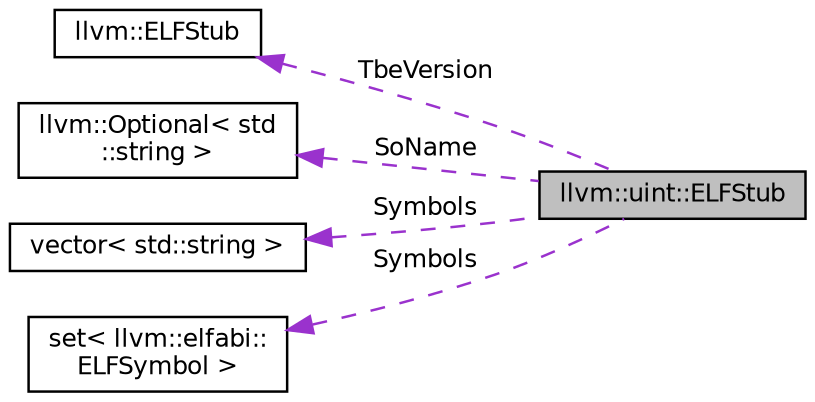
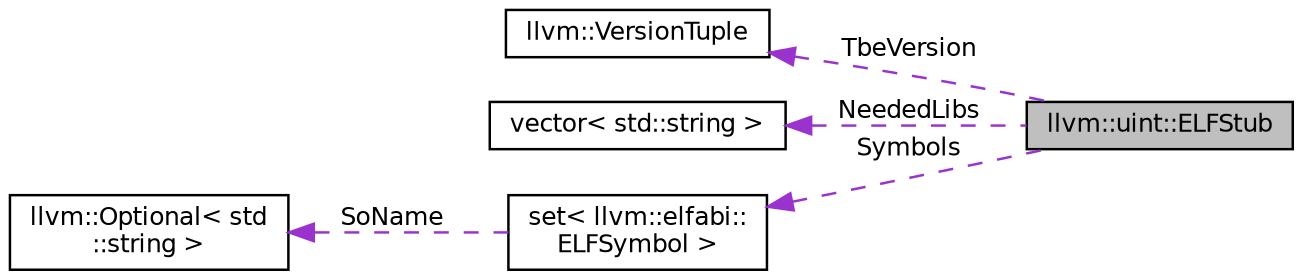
  digraph {
    rankdir=LR
    node [color=black fontname=Helvetica fontsize=10 shape=box]
    edge [color=darkorchid3 dir=back fontname=Helvetica fontsize=10 labelfontname=Helvetica labelfontsize=10 style=dashed]
    n1 [fillcolor=grey75 fontcolor=black height=0.2 label="llvm::uint::ELFStub" style=filled width=0.4]
-   n2 [height=0.2 label="llvm::ELFStub" width=0.4]
+   n2 [height=0.2 label="llvm::VersionTuple" width=0.4]
    n3 [height=0.2 label="llvm::Optional\< std\l::string \>" width=0.4]
    n4 [height=0.2 label="vector\< std::string \>" width=0.4]
    n5 [height=0.2 label="set\< llvm::elfabi::\lELFSymbol \>" width=0.4]
    n2 -> n1 [label=" TbeVersion"]
-   n3 -> n1 [label=" SoName"]
-   n4 -> n1 [label=" Symbols"]
+   n3 -> n5 [label=" SoName"]
+   n4 -> n1 [label=" NeededLibs"]
    n5 -> n1 [label=" Symbols"]
  }
